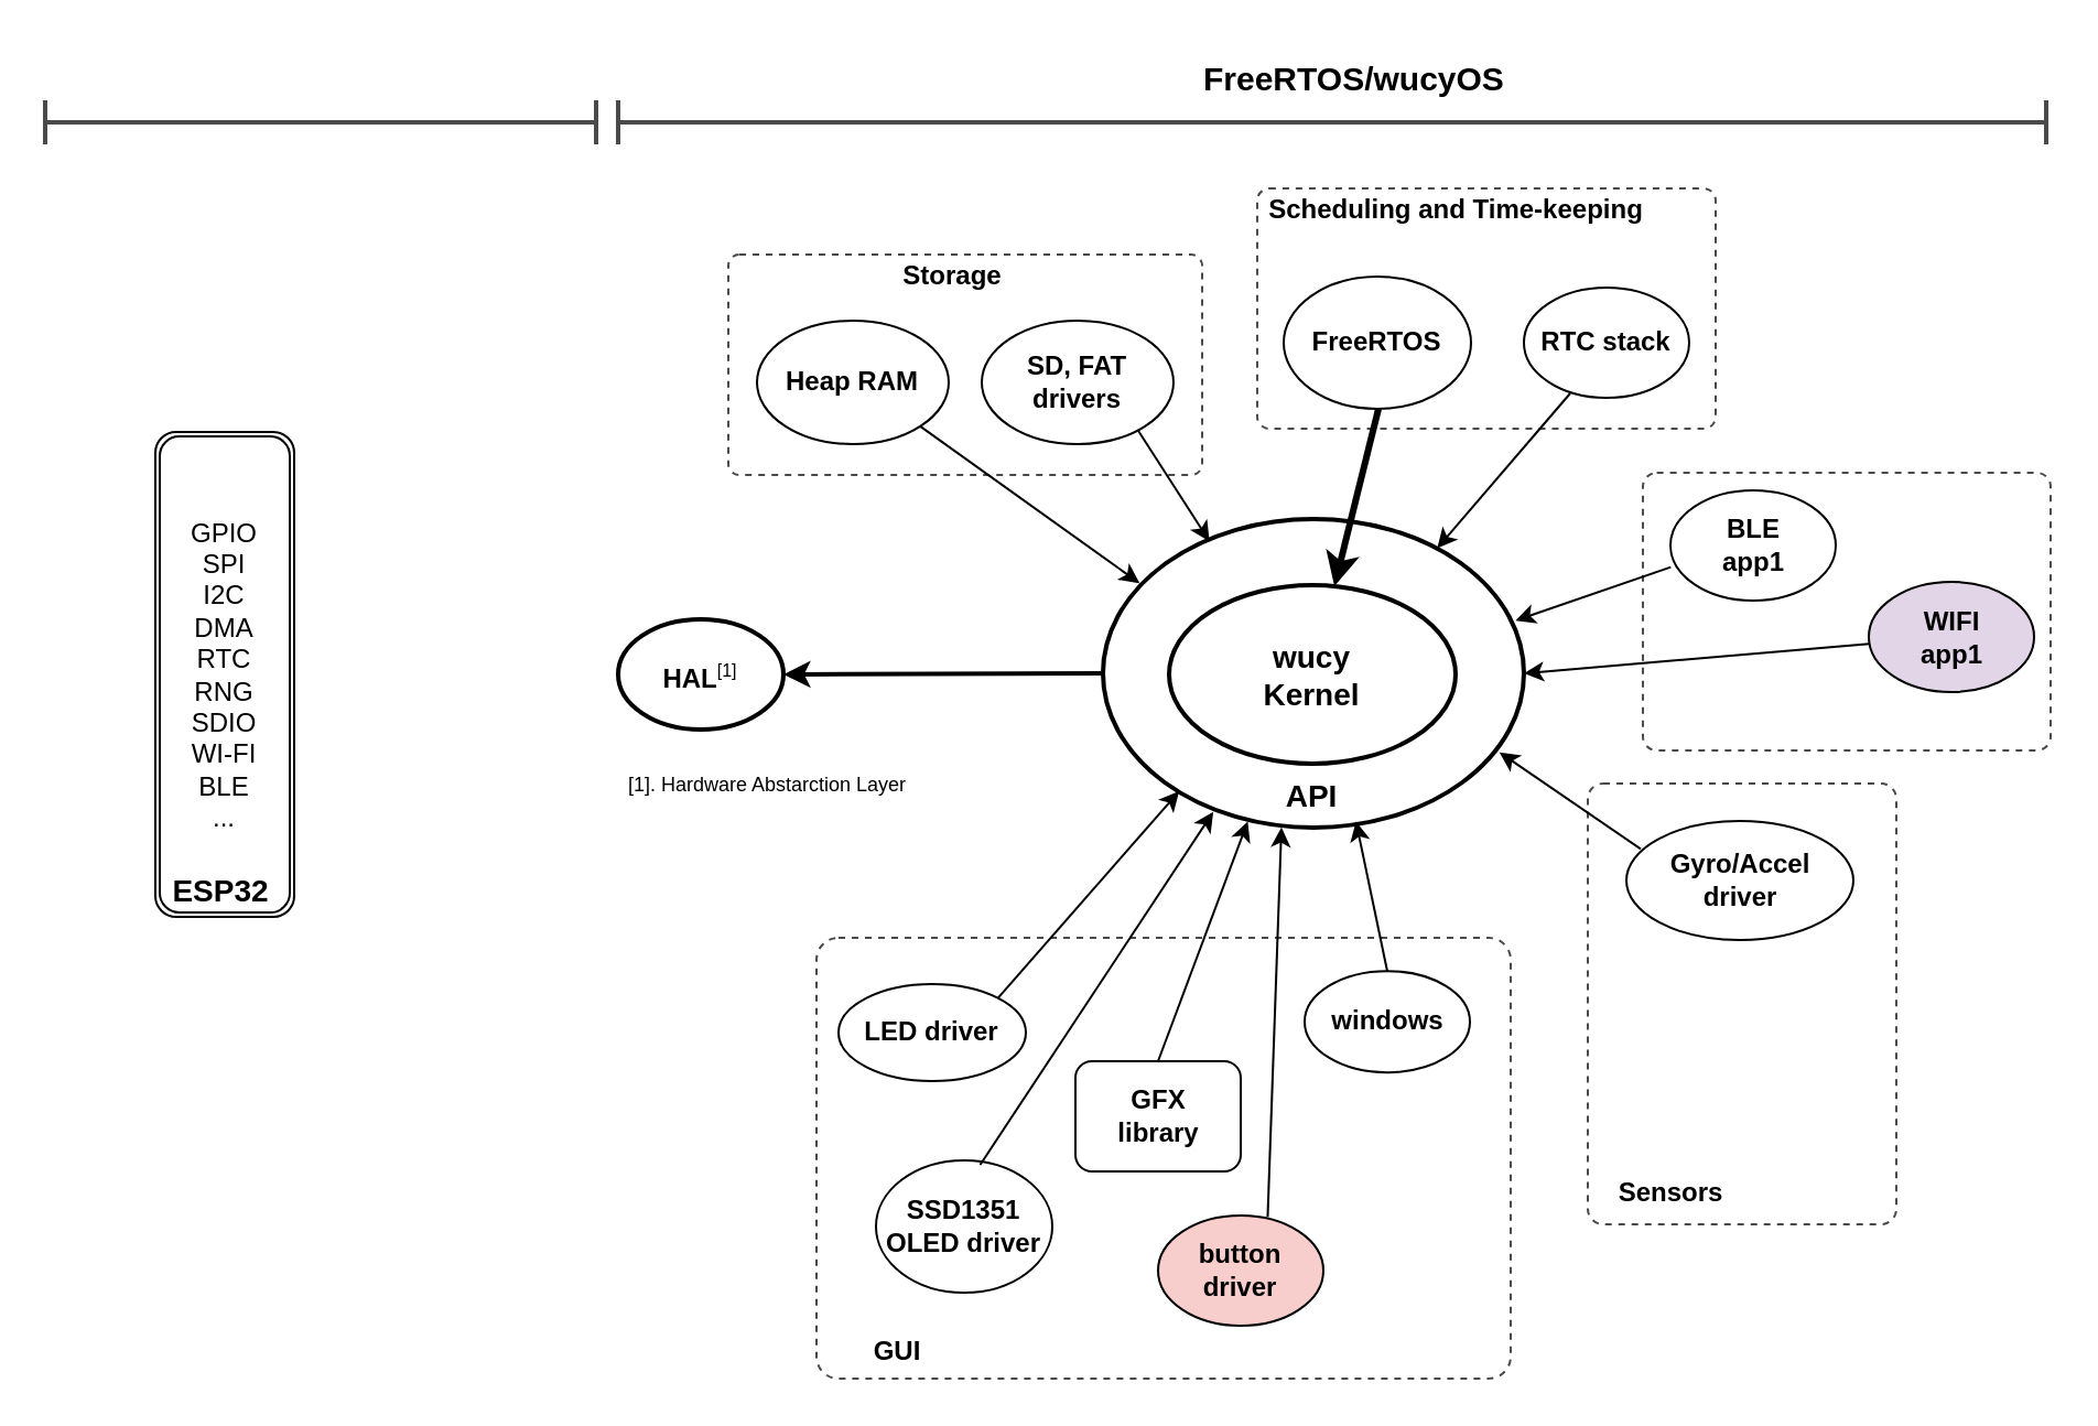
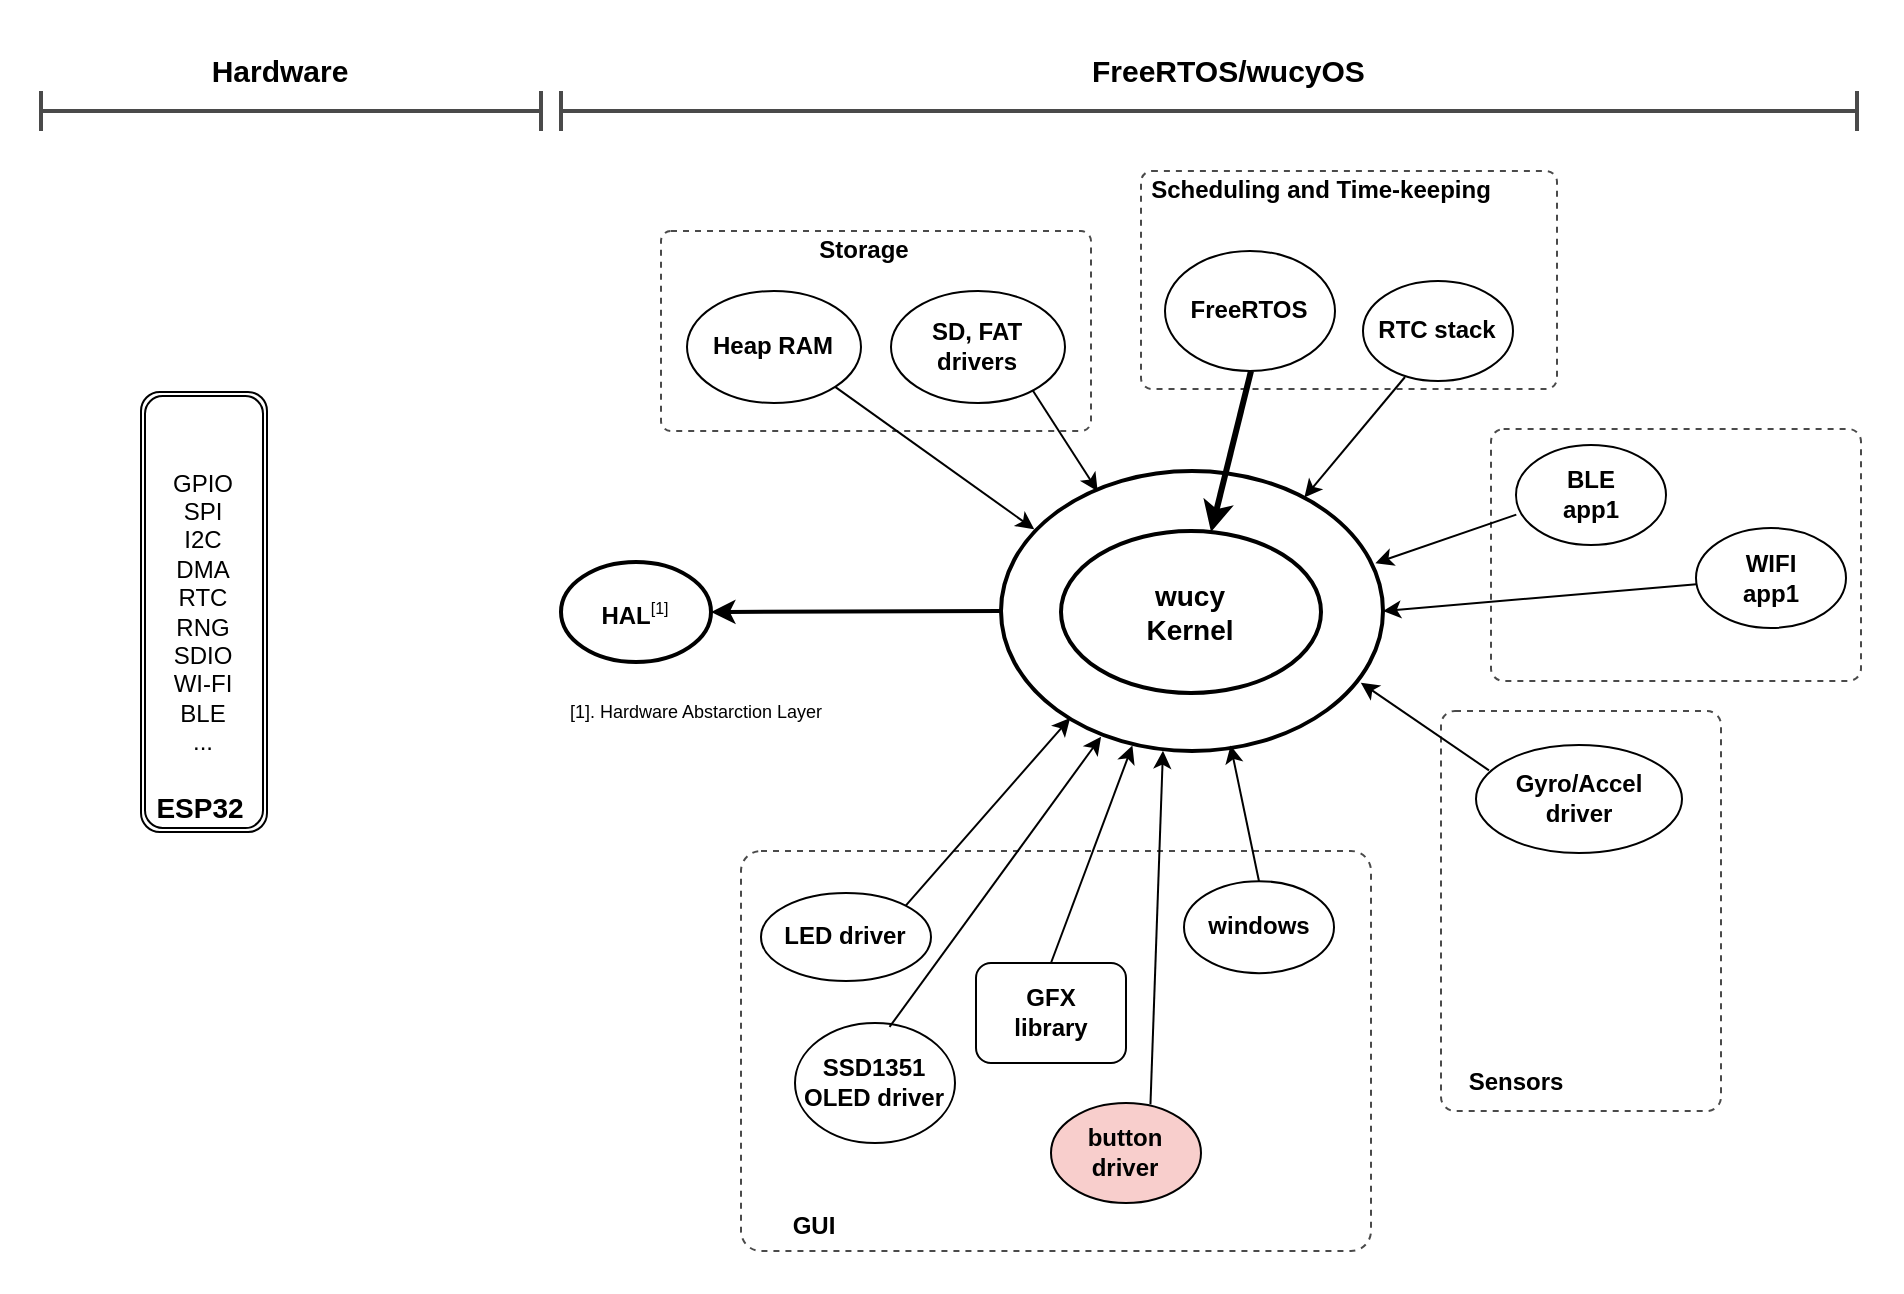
  <mxCell id="0" />
  <mxCell id="1" parent="0" />
  <mxCell id="2" value="" style="rounded=1;whiteSpace=wrap;html=1;strokeWidth=1;glass=0;fillColor=none;arcSize=5;strokeColor=#4A4A4A;dashed=1;" vertex="1" parent="1"><mxGeometry x="570" y="85" width="208" height="109" as="geometry" /></mxCell>
  <mxCell id="3" value="" style="rounded=1;whiteSpace=wrap;html=1;strokeWidth=1;glass=0;fillColor=none;arcSize=5;strokeColor=#4A4A4A;dashed=1;" vertex="1" parent="1"><mxGeometry x="745" y="214" width="185" height="126" as="geometry" /></mxCell>
  <mxCell id="4" value="" style="rounded=1;whiteSpace=wrap;html=1;strokeWidth=1;glass=0;fillColor=none;arcSize=5;strokeColor=#4A4A4A;dashed=1;" vertex="1" parent="1"><mxGeometry x="330" y="115" width="215" height="100" as="geometry" /></mxCell>
  <mxCell id="5" value="" style="rounded=1;whiteSpace=wrap;html=1;strokeWidth=1;glass=0;fillColor=none;arcSize=5;strokeColor=#4A4A4A;dashed=1;" vertex="1" parent="1"><mxGeometry x="720" y="355" width="140" height="200" as="geometry" /></mxCell>
  <mxCell id="6" value="" style="rounded=1;whiteSpace=wrap;html=1;strokeWidth=1;glass=0;fillColor=none;arcSize=5;strokeColor=#4A4A4A;dashed=1;" vertex="1" parent="1"><mxGeometry x="370" y="425" width="315" height="200" as="geometry" /></mxCell>
  <mxCell id="7" value="&lt;b&gt;&lt;br&gt;&lt;/b&gt;" style="ellipse;whiteSpace=wrap;html=1;strokeWidth=2;" vertex="1" parent="1"><mxGeometry x="500" y="235" width="191" height="140" as="geometry" /></mxCell>
  <mxCell id="8" value="&lt;b&gt;FreeRTOS&lt;/b&gt;" style="ellipse;whiteSpace=wrap;html=1;strokeWidth=1;" vertex="1" parent="1"><mxGeometry x="582" y="125" width="85" height="60" as="geometry" /></mxCell>
  <mxCell id="9" value="&lt;b&gt;windows&lt;br&gt;&lt;/b&gt;" style="ellipse;whiteSpace=wrap;html=1;strokeWidth=1;" vertex="1" parent="1"><mxGeometry x="591.5" y="440.087" width="75" height="46" as="geometry" /></mxCell>
  <mxCell id="10" value="&lt;span style=&quot;font-family: &amp;#34;helvetica&amp;#34; , &amp;#34;arial&amp;#34; , sans-serif ; font-size: 0px&quot;&gt;%3CmxGraphModel%3E%3Croot%3E%3CmxCell%20id%3D%220%22%2F%3E%3CmxCell%20id%3D%221%22%20parent%3D%220%22%2F%3E%3CmxCell%20id%3D%222%22%20value%3D%22%26lt%3Bb%26gt%3Bdisplay%26lt%3B%2Fb%26gt%3B%22%20style%3D%22ellipse%3BwhiteSpace%3Dwrap%3Bhtml%3D1%3BstrokeWidth%3D1%3B%22%20vertex%3D%221%22%20parent%3D%221%22%3E%3CmxGeometry%20x%3D%22280%22%20y%3D%22360%22%20width%3D%2275%22%20height%3D%2250%22%20as%3D%22geometry%22%2F%3E%3C%2FmxCell%3E%3C%2Froot%3E%3C%2FmxGraphModel%3E&lt;/span&gt;" style="text;html=1;resizable=0;points=[];autosize=1;align=left;verticalAlign=top;spacingTop=-4;" vertex="1" parent="1"><mxGeometry x="366.5" y="531" width="20" height="20" as="geometry" /></mxCell>
  <mxCell id="11" value="&lt;b&gt;GFX &lt;br&gt;library&lt;br&gt;&lt;/b&gt;" style="whiteSpace=wrap;html=1;strokeWidth=1;rounded=1;" vertex="1" parent="1"><mxGeometry x="487.5" y="481" width="75" height="50" as="geometry" /></mxCell>
  <mxCell id="12" value="&lt;b&gt;HAL&lt;/b&gt;&lt;sup&gt;&lt;font style=&quot;font-size: 8px&quot;&gt;[1]&lt;br&gt;&lt;/font&gt;&lt;/sup&gt;" style="ellipse;whiteSpace=wrap;html=1;strokeWidth=2;" vertex="1" parent="1"><mxGeometry x="280" y="280.5" width="75" height="50" as="geometry" /></mxCell>
  <mxCell id="13" value="&lt;font style=&quot;font-size: 9px&quot;&gt;[1]. Hardware Abstarction Layer&lt;/font&gt;" style="text;html=1;strokeColor=none;fillColor=none;align=center;verticalAlign=middle;whiteSpace=wrap;rounded=0;strokeWidth=3;" vertex="1" parent="1"><mxGeometry x="280" y="345" width="136" height="20" as="geometry" /></mxCell>
  <mxCell id="14" value="" style="endArrow=classic;html=1;exitX=0;exitY=0.5;exitDx=0;exitDy=0;entryX=1;entryY=0.5;entryDx=0;entryDy=0;strokeWidth=2;" edge="1" parent="1" source="7" target="12"><mxGeometry width="50" height="50" relative="1" as="geometry"><mxPoint x="265.5" y="534" as="sourcePoint" /><mxPoint x="315.5" y="484" as="targetPoint" /></mxGeometry></mxCell>
- <mxCell id="15" value="&lt;font style=&quot;font-size: 12px&quot;&gt;&lt;b&gt;SSD1351&lt;br&gt;OLED driver&lt;/b&gt;&lt;/font&gt;" style="ellipse;whiteSpace=wrap;html=1;strokeWidth=1;" vertex="1" parent="1"><mxGeometry x="397" y="526" width="80" height="60" as="geometry" /></mxCell>
+ <mxCell id="15" value="&lt;font style=&quot;font-size: 12px&quot;&gt;&lt;b&gt;SSD1351&lt;br&gt;OLED driver&lt;/b&gt;&lt;/font&gt;" style="ellipse;whiteSpace=wrap;html=1;strokeWidth=1;" vertex="1" parent="1"><mxGeometry x="397" y="511" width="80" height="60" as="geometry" /></mxCell>
  <mxCell id="16" value="&lt;b&gt;button&lt;br&gt;driver&lt;br&gt;&lt;/b&gt;" style="ellipse;whiteSpace=wrap;html=1;strokeWidth=1;fillColor=#f8cecc;" vertex="1" parent="1"><mxGeometry x="525" y="551" width="75" height="50" as="geometry" /></mxCell>
- <mxCell id="17" value="&lt;b&gt;WIFI&lt;br&gt;app1&lt;br&gt;&lt;/b&gt;" style="ellipse;whiteSpace=wrap;html=1;strokeWidth=1;fillColor=#e1d5e7;" vertex="1" parent="1"><mxGeometry x="847.5" y="263.5" width="75" height="50" as="geometry" /></mxCell>
+ <mxCell id="17" value="&lt;b&gt;WIFI&lt;br&gt;app1&lt;br&gt;&lt;/b&gt;" style="ellipse;whiteSpace=wrap;html=1;strokeWidth=1;" vertex="1" parent="1"><mxGeometry x="847.5" y="263.5" width="75" height="50" as="geometry" /></mxCell>
  <mxCell id="18" value="" style="endArrow=classic;html=1;strokeWidth=3;" edge="1" parent="1" target="36"><mxGeometry width="50" height="50" relative="1" as="geometry"><mxPoint x="625" y="185" as="sourcePoint" /><mxPoint x="610" y="235" as="targetPoint" /></mxGeometry></mxCell>
  <mxCell id="19" value="" style="endArrow=classic;html=1;entryX=1;entryY=0.5;entryDx=0;entryDy=0;" edge="1" parent="1" source="17" target="7"><mxGeometry width="50" height="50" relative="1" as="geometry"><mxPoint x="786.5" y="265" as="sourcePoint" /><mxPoint x="566.875" y="385.6" as="targetPoint" /></mxGeometry></mxCell>
  <mxCell id="20" value="&lt;span&gt;&lt;b&gt;Gyro/Accel&lt;br&gt;driver&lt;/b&gt;&lt;br&gt;&lt;/span&gt;" style="ellipse;whiteSpace=wrap;html=1;strokeWidth=1;" vertex="1" parent="1"><mxGeometry x="737.5" y="372" width="103" height="54" as="geometry" /></mxCell>
  <mxCell id="21" value="" style="endArrow=classic;html=1;exitX=0.063;exitY=0.235;exitDx=0;exitDy=0;exitPerimeter=0;entryX=0.942;entryY=0.756;entryDx=0;entryDy=0;entryPerimeter=0;" edge="1" parent="1" source="20" target="7"><mxGeometry width="50" height="50" relative="1" as="geometry"><mxPoint x="676.5" y="304" as="sourcePoint" /><mxPoint x="664.5" y="309" as="targetPoint" /></mxGeometry></mxCell>
  <mxCell id="22" value="" style="endArrow=classic;html=1;exitX=0.591;exitY=0.033;exitDx=0;exitDy=0;entryX=0.262;entryY=0.949;entryDx=0;entryDy=0;entryPerimeter=0;exitPerimeter=0;" edge="1" parent="1" source="15" target="7"><mxGeometry width="50" height="50" relative="1" as="geometry"><mxPoint x="612.381" y="400.891" as="sourcePoint" /><mxPoint x="548.756" y="349.38" as="targetPoint" /></mxGeometry></mxCell>
  <mxCell id="23" value="" style="endArrow=classic;html=1;exitX=0.663;exitY=0.014;exitDx=0;exitDy=0;exitPerimeter=0;entryX=0.424;entryY=0.999;entryDx=0;entryDy=0;entryPerimeter=0;" edge="1" parent="1" source="16" target="7"><mxGeometry width="50" height="50" relative="1" as="geometry"><mxPoint x="737.483" y="392.322" as="sourcePoint" /><mxPoint x="673.756" y="340.88" as="targetPoint" /></mxGeometry></mxCell>
  <mxCell id="24" value="" style="endArrow=classic;html=1;exitX=0.5;exitY=0;exitDx=0;exitDy=0;entryX=0.344;entryY=0.98;entryDx=0;entryDy=0;entryPerimeter=0;strokeWidth=1;" edge="1" parent="1" source="11" target="7"><mxGeometry width="50" height="50" relative="1" as="geometry"><mxPoint x="516.225" y="505.7" as="sourcePoint" /><mxPoint x="595.068" y="337.44" as="targetPoint" /></mxGeometry></mxCell>
  <mxCell id="25" value="" style="endArrow=classic;html=1;exitX=0.5;exitY=0;exitDx=0;exitDy=0;entryX=0.601;entryY=0.98;entryDx=0;entryDy=0;entryPerimeter=0;" edge="1" parent="1" source="9" target="7"><mxGeometry width="50" height="50" relative="1" as="geometry"><mxPoint x="555.5" y="445" as="sourcePoint" /><mxPoint x="618.072" y="345.12" as="targetPoint" /></mxGeometry></mxCell>
  <mxCell id="26" value="&lt;b&gt;&lt;font style=&quot;font-size: 12px&quot;&gt;GUI&lt;/font&gt;&lt;/b&gt;" style="text;html=1;strokeColor=none;fillColor=none;align=center;verticalAlign=middle;whiteSpace=wrap;rounded=0;glass=0;fontSize=15;" vertex="1" parent="1"><mxGeometry x="386.5" y="601" width="40" height="20" as="geometry" /></mxCell>
  <mxCell id="27" value="&lt;b&gt;&lt;font style=&quot;font-size: 12px&quot;&gt;LED driver&lt;/font&gt;&lt;/b&gt;" style="ellipse;whiteSpace=wrap;html=1;strokeWidth=1;" vertex="1" parent="1"><mxGeometry x="380" y="446" width="85" height="44" as="geometry" /></mxCell>
  <mxCell id="28" value="" style="endArrow=classic;html=1;exitX=1;exitY=0;exitDx=0;exitDy=0;entryX=0.181;entryY=0.882;entryDx=0;entryDy=0;entryPerimeter=0;" edge="1" parent="1" source="27" target="7"><mxGeometry width="50" height="50" relative="1" as="geometry"><mxPoint x="761.174" y="387.231" as="sourcePoint" /><mxPoint x="660.582" y="332.359" as="targetPoint" /></mxGeometry></mxCell>
- <mxCell id="29" value="&lt;b&gt;RTC stack&lt;br&gt;&lt;/b&gt;" style="ellipse;whiteSpace=wrap;html=1;strokeWidth=1;" vertex="1" parent="1"><mxGeometry x="691" y="130" width="75" height="50" as="geometry" /></mxCell>
+ <mxCell id="29" value="&lt;b&gt;RTC stack&lt;br&gt;&lt;/b&gt;" style="ellipse;whiteSpace=wrap;html=1;strokeWidth=1;" vertex="1" parent="1"><mxGeometry x="681" y="140" width="75" height="50" as="geometry" /></mxCell>
  <mxCell id="30" value="" style="endArrow=classic;html=1;exitX=0.28;exitY=0.96;exitDx=0;exitDy=0;entryX=0.794;entryY=0.095;entryDx=0;entryDy=0;entryPerimeter=0;exitPerimeter=0;" edge="1" parent="1" source="29" target="7"><mxGeometry width="50" height="50" relative="1" as="geometry"><mxPoint x="796.5" y="275" as="sourcePoint" /><mxPoint x="830" y="135" as="targetPoint" /></mxGeometry></mxCell>
  <mxCell id="31" value="&lt;b&gt;BLE&lt;br&gt;app1&lt;br&gt;&lt;/b&gt;" style="ellipse;whiteSpace=wrap;html=1;strokeWidth=1;" vertex="1" parent="1"><mxGeometry x="757.5" y="222" width="75" height="50" as="geometry" /></mxCell>
  <mxCell id="32" value="" style="endArrow=classic;html=1;entryX=0.98;entryY=0.329;entryDx=0;entryDy=0;exitX=0.002;exitY=0.696;exitDx=0;exitDy=0;exitPerimeter=0;entryPerimeter=0;" edge="1" parent="1" source="31" target="7"><mxGeometry width="50" height="50" relative="1" as="geometry"><mxPoint x="760" y="165" as="sourcePoint" /><mxPoint x="640" y="194" as="targetPoint" /></mxGeometry></mxCell>
  <mxCell id="33" value="&lt;b&gt;&lt;font style=&quot;font-size: 12px&quot;&gt;Sensors&lt;/font&gt;&lt;/b&gt;" style="text;html=1;strokeColor=none;fillColor=none;align=center;verticalAlign=middle;whiteSpace=wrap;rounded=0;glass=0;" vertex="1" parent="1"><mxGeometry x="737.5" y="531" width="40" height="20" as="geometry" /></mxCell>
  <mxCell id="34" value="&lt;b&gt;&lt;font style=&quot;font-size: 12px&quot;&gt;Scheduling and Time-keeping&lt;/font&gt;&lt;/b&gt;" style="text;html=1;strokeColor=none;fillColor=none;align=center;verticalAlign=middle;whiteSpace=wrap;rounded=0;glass=0;" vertex="1" parent="1"><mxGeometry x="539" y="85" width="243" height="20" as="geometry" /></mxCell>
  <mxCell id="35" value="&lt;span style=&quot;text-align: right&quot;&gt;GPIO&lt;/span&gt;&lt;br style=&quot;text-align: right&quot;&gt;&lt;span style=&quot;text-align: right&quot;&gt;SPI&lt;br&gt;&lt;/span&gt;I2C&lt;br style=&quot;text-align: right&quot;&gt;&lt;span style=&quot;text-align: right&quot;&gt;DMA&lt;/span&gt;&lt;br style=&quot;text-align: right&quot;&gt;&lt;span style=&quot;text-align: right&quot;&gt;RTC&lt;/span&gt;&lt;br style=&quot;text-align: right&quot;&gt;&lt;span style=&quot;text-align: right&quot;&gt;RNG&lt;br&gt;&lt;/span&gt;SDIO&lt;br style=&quot;text-align: right&quot;&gt;&lt;span style=&quot;text-align: right&quot;&gt;WI-FI&lt;/span&gt;&lt;br style=&quot;text-align: right&quot;&gt;&lt;span style=&quot;text-align: right&quot;&gt;BLE&lt;br&gt;...&lt;br&gt;&lt;/span&gt;" style="shape=ext;double=1;rounded=1;whiteSpace=wrap;html=1;glass=0;strokeWidth=1;fillColor=none;" vertex="1" parent="1"><mxGeometry x="70" y="195.5" width="63" height="220" as="geometry" /></mxCell>
  <mxCell id="36" value="&lt;b&gt;&lt;font style=&quot;font-size: 14px&quot;&gt;wucy&lt;br&gt;Kernel&lt;/font&gt;&lt;br&gt;&lt;/b&gt;" style="ellipse;whiteSpace=wrap;html=1;strokeWidth=2;" vertex="1" parent="1"><mxGeometry x="530" y="265" width="130" height="81" as="geometry" /></mxCell>
- <mxCell id="37" value="&lt;b&gt;&lt;font style=&quot;font-size: 14px&quot;&gt;API&lt;/font&gt;&lt;/b&gt;" style="text;html=1;strokeColor=none;fillColor=none;align=center;verticalAlign=middle;whiteSpace=wrap;rounded=0;glass=0;" vertex="1" parent="1"><mxGeometry x="555" y="351.128" width="80" height="20" as="geometry" /></mxCell>
  <mxCell id="38" value="&lt;b&gt;&lt;font style=&quot;font-size: 14px&quot;&gt;ESP32&lt;/font&gt;&lt;/b&gt;" style="text;html=1;strokeColor=none;fillColor=none;align=center;verticalAlign=middle;whiteSpace=wrap;rounded=0;glass=0;" vertex="1" parent="1"><mxGeometry x="60" y="393.628" width="80" height="20" as="geometry" /></mxCell>
  <mxCell id="39" value="&lt;b&gt;SD, FAT &lt;br&gt;drivers&lt;br&gt;&lt;/b&gt;" style="ellipse;whiteSpace=wrap;html=1;strokeWidth=1;" vertex="1" parent="1"><mxGeometry x="445" y="145" width="87" height="56" as="geometry" /></mxCell>
  <mxCell id="40" value="" style="endArrow=classic;html=1;exitX=0.813;exitY=0.884;exitDx=0;exitDy=0;exitPerimeter=0;entryX=0.253;entryY=0.072;entryDx=0;entryDy=0;entryPerimeter=0;" edge="1" parent="1" source="39" target="7"><mxGeometry width="50" height="50" relative="1" as="geometry"><mxPoint x="722" y="188" as="sourcePoint" /><mxPoint x="547" y="243" as="targetPoint" /></mxGeometry></mxCell>
  <mxCell id="41" value="&lt;b&gt;&lt;font style=&quot;font-size: 12px&quot;&gt;Storage&lt;/font&gt;&lt;/b&gt;" style="text;html=1;strokeColor=none;fillColor=none;align=center;verticalAlign=middle;whiteSpace=wrap;rounded=0;glass=0;" vertex="1" parent="1"><mxGeometry x="411.5" y="115" width="40" height="20" as="geometry" /></mxCell>
  <mxCell id="42" value="" style="shape=crossbar;whiteSpace=wrap;html=1;rounded=1;glass=0;strokeColor=#4A4A4A;strokeWidth=2;fillColor=none;fontSize=15;" vertex="1" parent="1"><mxGeometry x="280" y="45" width="648" height="20" as="geometry" /></mxCell>
  <mxCell id="43" value="" style="shape=crossbar;whiteSpace=wrap;html=1;rounded=1;glass=0;strokeColor=#4A4A4A;strokeWidth=2;fillColor=none;fontSize=15;" vertex="1" parent="1"><mxGeometry x="20" y="45" width="250" height="20" as="geometry" /></mxCell>
+ <mxCell id="44" value="&lt;b&gt;&lt;font style=&quot;font-size: 15px&quot;&gt;Hardware&lt;/font&gt;&lt;/b&gt;" style="text;html=1;strokeColor=none;fillColor=none;align=center;verticalAlign=middle;whiteSpace=wrap;rounded=0;glass=0;" vertex="1" parent="1"><mxGeometry x="120" y="25" width="40" height="20" as="geometry" /></mxCell>
  <mxCell id="45" value="&lt;b&gt;FreeRTOS/wucyOS&lt;/b&gt;" style="text;html=1;fontSize=15;" vertex="1" parent="1"><mxGeometry x="544" y="20" width="102" height="30" as="geometry" /></mxCell>
  <mxCell id="46" value="&lt;b&gt;Heap RAM&lt;br&gt;&lt;/b&gt;" style="ellipse;whiteSpace=wrap;html=1;strokeWidth=1;" vertex="1" parent="1"><mxGeometry x="343" y="145" width="87" height="56" as="geometry" /></mxCell>
  <mxCell id="47" value="" style="endArrow=classic;html=1;exitX=1;exitY=1;exitDx=0;exitDy=0;entryX=0.087;entryY=0.208;entryDx=0;entryDy=0;entryPerimeter=0;" edge="1" parent="1" source="46" target="7"><mxGeometry width="50" height="50" relative="1" as="geometry"><mxPoint x="525.731" y="204.504" as="sourcePoint" /><mxPoint x="558.323" y="255.08" as="targetPoint" /></mxGeometry></mxCell>
